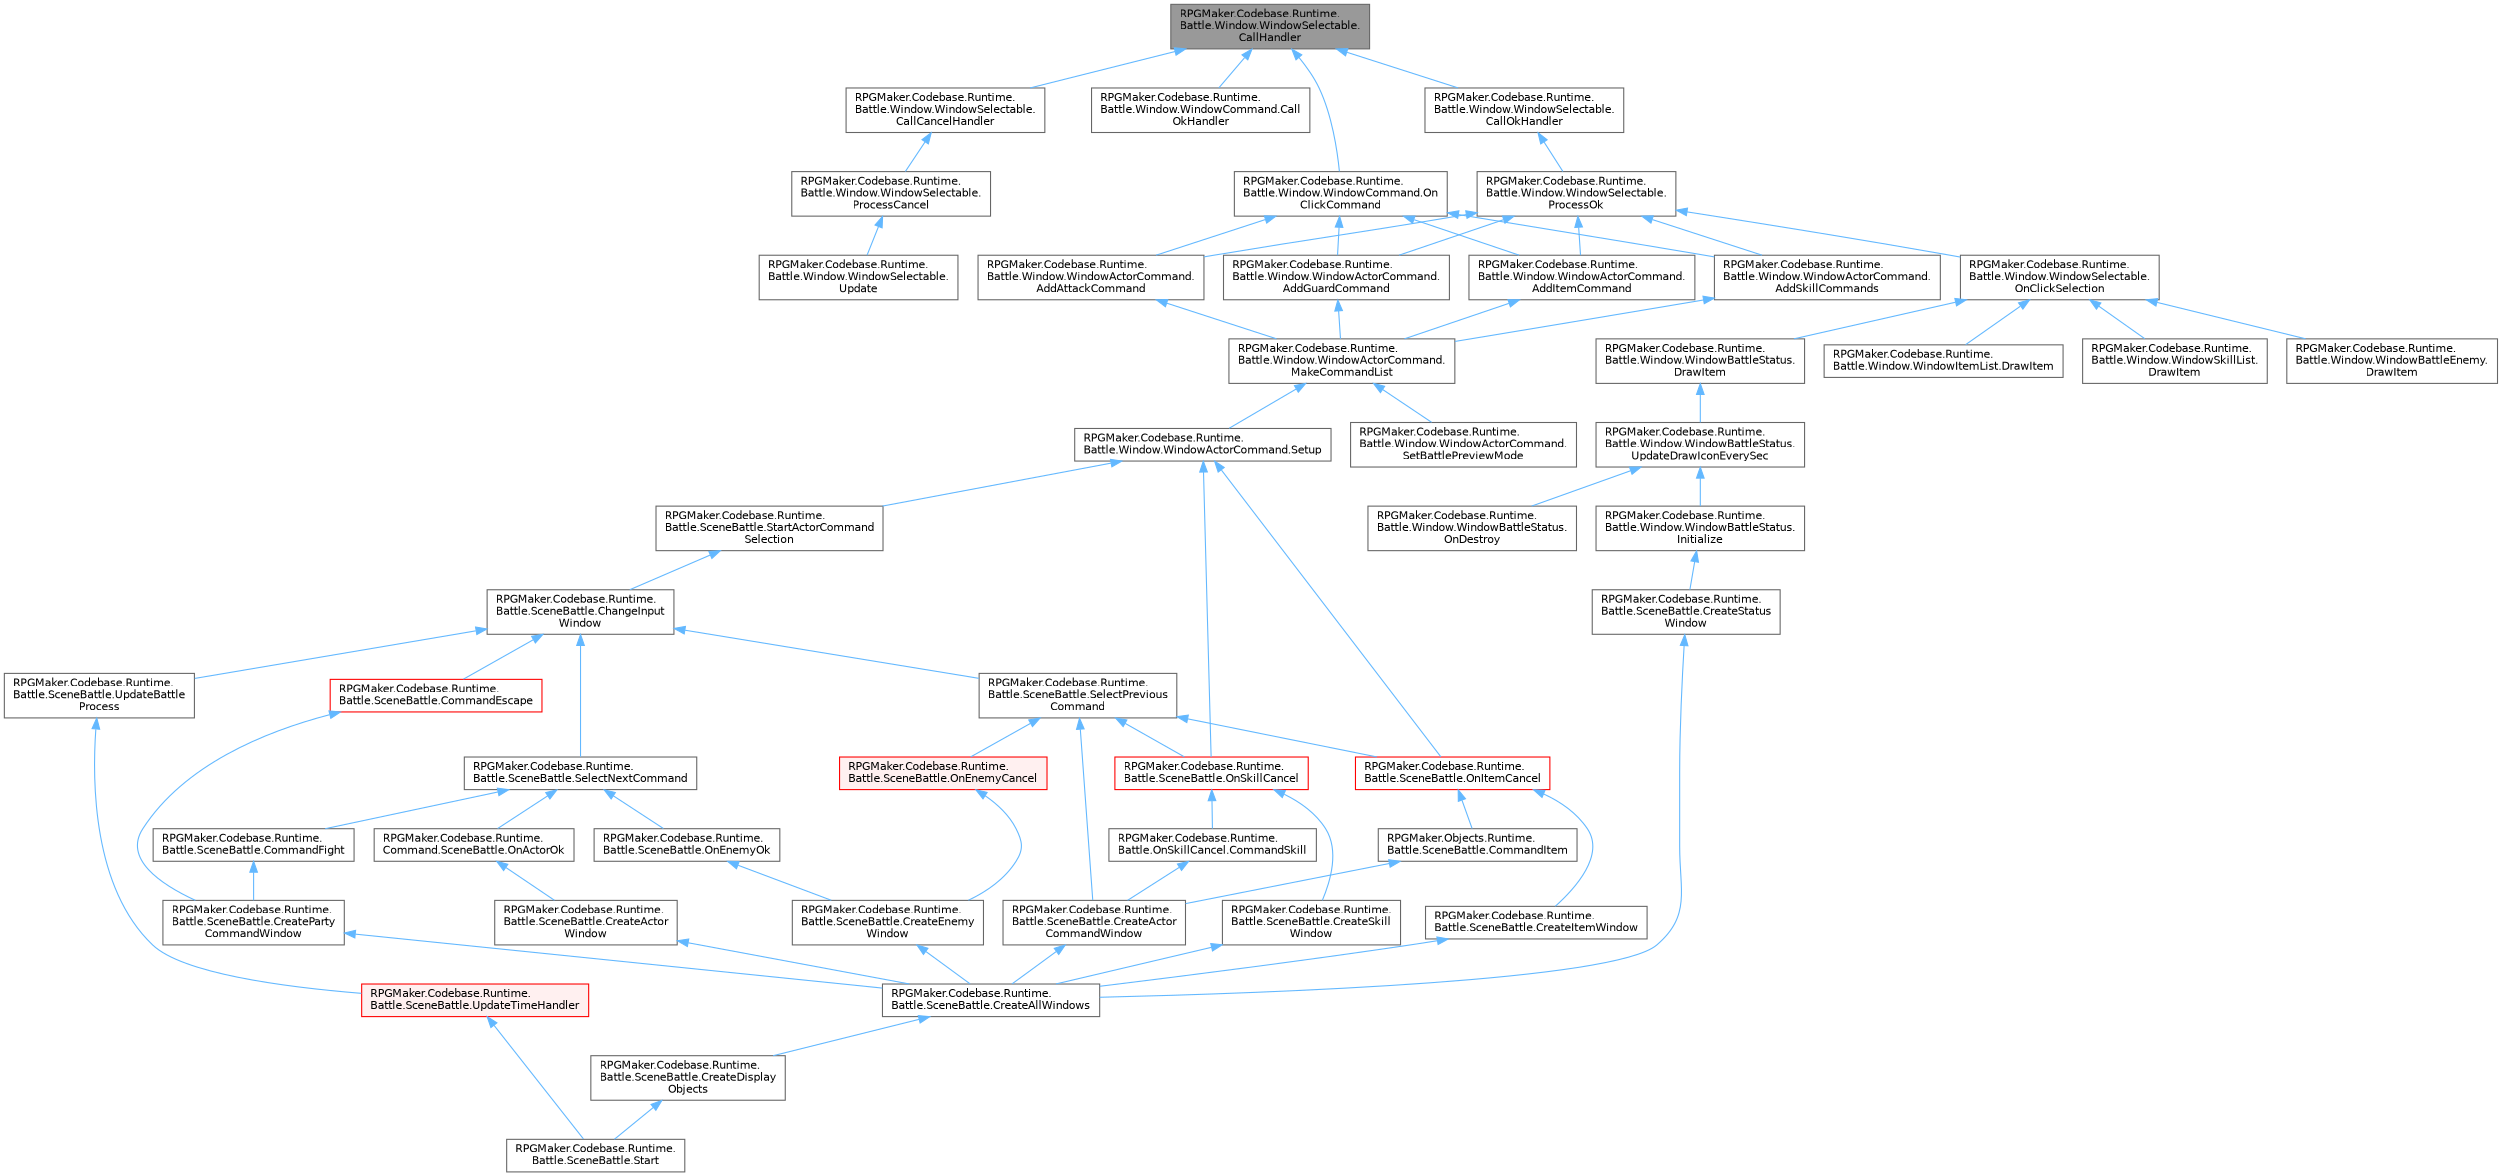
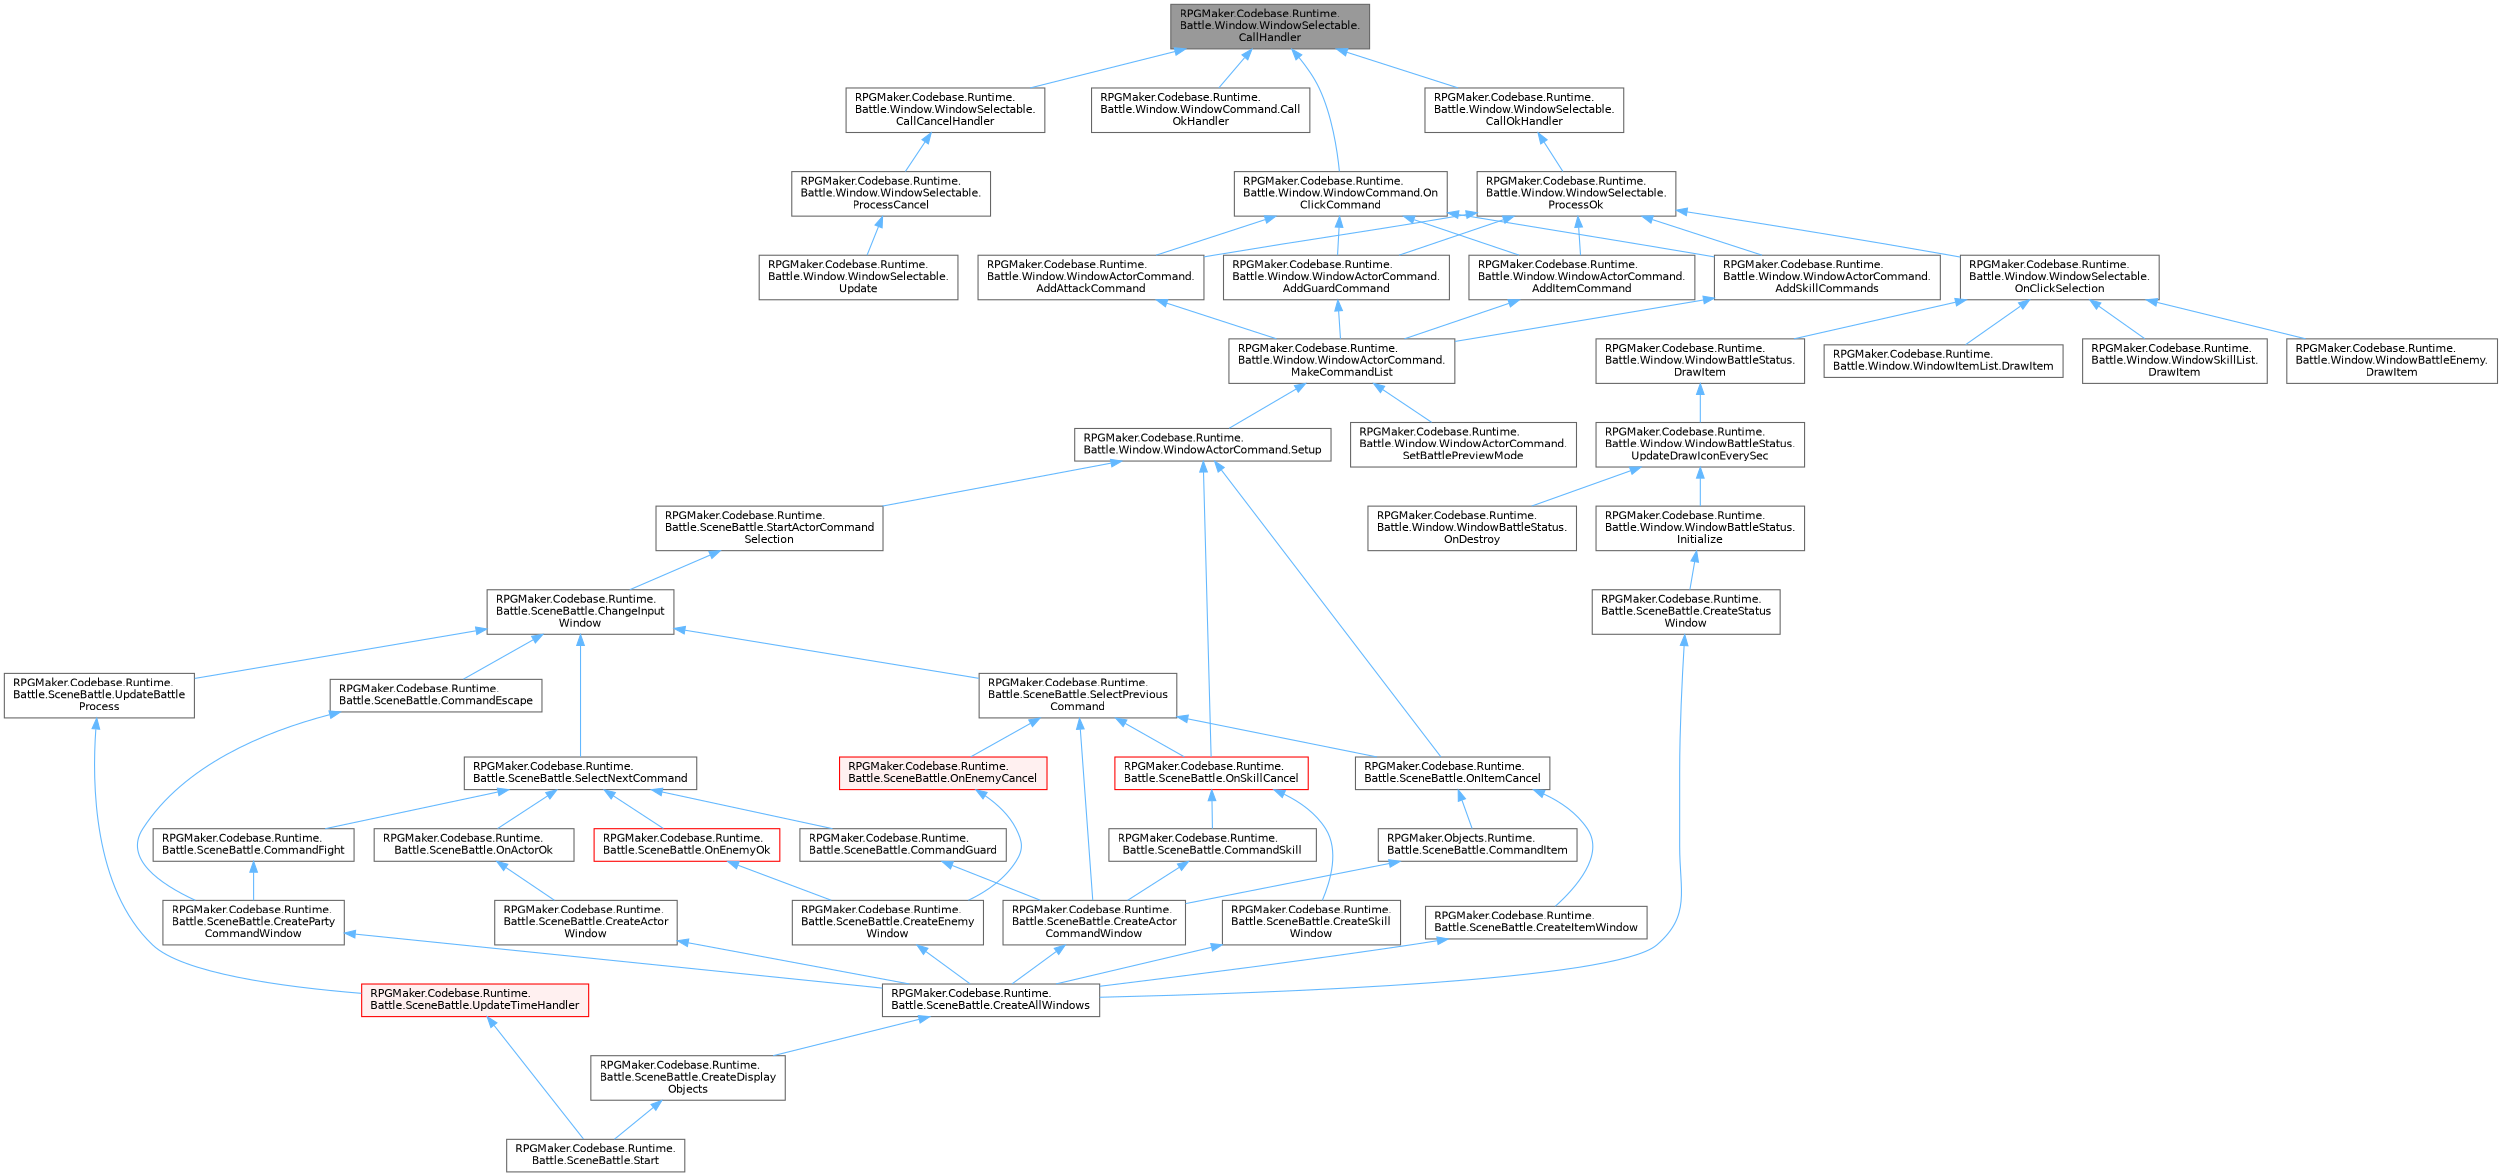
  digraph {
    rankdir=TB
    node [color=grey40 fillcolor=white fontname=Helvetica fontsize=10 shape=box style=filled]
    edge [color=steelblue1 dir=back fontname=Helvetica fontsize=10 labelfontname=Helvetica labelfontsize=10 style=solid]
    n1 [color=gray40 fillcolor=grey60 fontcolor=black height=0.2 label="RPGMaker.Codebase.Runtime.\lBattle.Window.WindowSelectable.\lCallHandler" width=0.4]
    n2 [height=0.2 label="RPGMaker.Codebase.Runtime.\lBattle.Window.WindowSelectable.\lCallCancelHandler" width=0.4]
    n3 [height=0.2 label="RPGMaker.Codebase.Runtime.\lBattle.Window.WindowCommand.Call\lOkHandler" width=0.4]
    n4 [height=0.2 label="RPGMaker.Codebase.Runtime.\lBattle.Window.WindowSelectable.\lCallOkHandler" width=0.4]
    n5 [height=0.2 label="RPGMaker.Codebase.Runtime.\lBattle.Window.WindowCommand.On\lClickCommand" width=0.4]
    n6 [height=0.2 label="RPGMaker.Codebase.Runtime.\lBattle.Window.WindowSelectable.\lProcessCancel" width=0.4]
    n7 [height=0.2 label="RPGMaker.Codebase.Runtime.\lBattle.Window.WindowSelectable.\lProcessOk" width=0.4]
    n8 [height=0.2 label="RPGMaker.Codebase.Runtime.\lBattle.Window.WindowActorCommand.\lAddAttackCommand" width=0.4]
    n9 [height=0.2 label="RPGMaker.Codebase.Runtime.\lBattle.Window.WindowActorCommand.\lAddGuardCommand" width=0.4]
    n10 [height=0.2 label="RPGMaker.Codebase.Runtime.\lBattle.Window.WindowActorCommand.\lAddItemCommand" width=0.4]
    n11 [height=0.2 label="RPGMaker.Codebase.Runtime.\lBattle.Window.WindowActorCommand.\lAddSkillCommands" width=0.4]
    n12 [height=0.2 label="RPGMaker.Codebase.Runtime.\lBattle.Window.WindowSelectable.\lUpdate" width=0.4]
    n13 [height=0.2 label="RPGMaker.Codebase.Runtime.\lBattle.Window.WindowSelectable.\lOnClickSelection" width=0.4]
    n14 [height=0.2 label="RPGMaker.Codebase.Runtime.\lBattle.Window.WindowActorCommand.\lMakeCommandList" width=0.4]
    n15 [height=0.2 label="RPGMaker.Codebase.Runtime.\lBattle.Window.WindowBattleEnemy.\lDrawItem" width=0.4]
    n16 [height=0.2 label="RPGMaker.Codebase.Runtime.\lBattle.Window.WindowBattleStatus.\lDrawItem" width=0.4]
    n17 [height=0.2 label="RPGMaker.Codebase.Runtime.\lBattle.Window.WindowItemList.DrawItem" width=0.4]
    n18 [height=0.2 label="RPGMaker.Codebase.Runtime.\lBattle.Window.WindowSkillList.\lDrawItem" width=0.4]
    n19 [height=0.2 label="RPGMaker.Codebase.Runtime.\lBattle.Window.WindowActorCommand.\lSetBattlePreviewMode" width=0.4]
    n20 [height=0.2 label="RPGMaker.Codebase.Runtime.\lBattle.Window.WindowActorCommand.Setup" width=0.4]
-   n21 [color=red height=0.2 label="RPGMaker.Codebase.Runtime.\lBattle.SceneBattle.OnItemCancel" width=0.4]
+   n21 [height=0.2 label="RPGMaker.Codebase.Runtime.\lBattle.SceneBattle.OnItemCancel" width=0.4]
    n22 [color=red height=0.2 label="RPGMaker.Codebase.Runtime.\lBattle.SceneBattle.OnSkillCancel" width=0.4]
    n23 [height=0.2 label="RPGMaker.Codebase.Runtime.\lBattle.SceneBattle.StartActorCommand\lSelection" width=0.4]
    n24 [height=0.2 label="RPGMaker.Objects.Runtime.\lBattle.SceneBattle.CommandItem" width=0.4]
    n25 [height=0.2 label="RPGMaker.Codebase.Runtime.\lBattle.SceneBattle.CreateItemWindow" width=0.4]
-   n26 [height=0.2 label="RPGMaker.Codebase.Runtime.\lBattle.OnSkillCancel.CommandSkill" width=0.4]
+   n26 [height=0.2 label="RPGMaker.Codebase.Runtime.\lBattle.SceneBattle.CommandSkill" width=0.4]
    n27 [height=0.2 label="RPGMaker.Codebase.Runtime.\lBattle.SceneBattle.CreateSkill\lWindow" width=0.4]
    n28 [height=0.2 label="RPGMaker.Codebase.Runtime.\lBattle.SceneBattle.ChangeInput\lWindow" width=0.4]
    n29 [height=0.2 label="RPGMaker.Codebase.Runtime.\lBattle.SceneBattle.CreateActor\lCommandWindow" width=0.4]
    n30 [height=0.2 label="RPGMaker.Codebase.Runtime.\lBattle.SceneBattle.CreateAllWindows" width=0.4]
    n31 [height=0.2 label="RPGMaker.Codebase.Runtime.\lBattle.SceneBattle.CreateDisplay\lObjects" width=0.4]
    n32 [height=0.2 label="RPGMaker.Codebase.Runtime.\lBattle.SceneBattle.Start" width=0.4]
-   n33 [color=red height=0.2 label="RPGMaker.Codebase.Runtime.\lBattle.SceneBattle.CommandEscape" width=0.4]
+   n33 [height=0.2 label="RPGMaker.Codebase.Runtime.\lBattle.SceneBattle.CommandEscape" width=0.4]
    n34 [height=0.2 label="RPGMaker.Codebase.Runtime.\lBattle.SceneBattle.SelectNextCommand" width=0.4]
    n35 [height=0.2 label="RPGMaker.Codebase.Runtime.\lBattle.SceneBattle.SelectPrevious\lCommand" width=0.4]
    n36 [height=0.2 label="RPGMaker.Codebase.Runtime.\lBattle.SceneBattle.UpdateBattle\lProcess" width=0.4]
    n37 [height=0.2 label="RPGMaker.Codebase.Runtime.\lBattle.SceneBattle.CreateParty\lCommandWindow" width=0.4]
    n38 [height=0.2 label="RPGMaker.Codebase.Runtime.\lBattle.SceneBattle.CommandFight" width=0.4]
-   n40 [height=0.2 label="RPGMaker.Codebase.Runtime.\lCommand.SceneBattle.OnActorOk" width=0.4]
-   n41 [height=0.2 label="RPGMaker.Codebase.Runtime.\lBattle.SceneBattle.OnEnemyOk" width=0.4]
+   n39 [height=0.2 label="RPGMaker.Codebase.Runtime.\lBattle.SceneBattle.CommandGuard" width=0.4]
+   n40 [height=0.2 label="RPGMaker.Codebase.Runtime.\lBattle.SceneBattle.OnActorOk" width=0.4]
+   n41 [color=red height=0.2 label="RPGMaker.Codebase.Runtime.\lBattle.SceneBattle.OnEnemyOk" width=0.4]
    n42 [color=red fillcolor="#FFF0F0" height=0.2 label="RPGMaker.Codebase.Runtime.\lBattle.SceneBattle.OnEnemyCancel" width=0.4]
    n43 [color=red fillcolor="#FFF0F0" height=0.2 label="RPGMaker.Codebase.Runtime.\lBattle.SceneBattle.UpdateTimeHandler" width=0.4]
    n44 [height=0.2 label="RPGMaker.Codebase.Runtime.\lBattle.SceneBattle.CreateActor\lWindow" width=0.4]
    n45 [height=0.2 label="RPGMaker.Codebase.Runtime.\lBattle.SceneBattle.CreateEnemy\lWindow" width=0.4]
    n46 [height=0.2 label="RPGMaker.Codebase.Runtime.\lBattle.Window.WindowBattleStatus.\lUpdateDrawIconEverySec" width=0.4]
    n47 [height=0.2 label="RPGMaker.Codebase.Runtime.\lBattle.Window.WindowBattleStatus.\lInitialize" width=0.4]
    n48 [height=0.2 label="RPGMaker.Codebase.Runtime.\lBattle.Window.WindowBattleStatus.\lOnDestroy" width=0.4]
    n49 [height=0.2 label="RPGMaker.Codebase.Runtime.\lBattle.SceneBattle.CreateStatus\lWindow" width=0.4]
    n1 -> n2
    n1 -> n3
    n1 -> n4
    n1 -> n5
    n2 -> n6
    n4 -> n7
    n5 -> n8
    n5 -> n9
    n5 -> n10
    n5 -> n11
    n6 -> n12
    n7 -> n8
    n7 -> n9
    n7 -> n10
    n7 -> n11
    n7 -> n13
    n8 -> n14
    n9 -> n14
    n10 -> n14
    n11 -> n14
    n13 -> n15
    n13 -> n16
    n13 -> n17
    n13 -> n18
    n14 -> n19
    n14 -> n20
    n16 -> n46
    n20 -> n21
    n20 -> n22
    n20 -> n23
    n21 -> n24
    n21 -> n25
    n22 -> n26
    n22 -> n27
    n23 -> n28
    n24 -> n29
    n25 -> n30
    n26 -> n29
    n27 -> n30
    n28 -> n33
    n28 -> n34
    n28 -> n35
    n28 -> n36
    n29 -> n30
    n30 -> n31
    n31 -> n32
    n33 -> n37
    n34 -> n38
+   n34 -> n39
    n34 -> n40
    n34 -> n41
    n35 -> n21
    n35 -> n22
    n35 -> n29
    n35 -> n42
    n36 -> n43
    n37 -> n30
    n38 -> n37
+   n39 -> n29
    n40 -> n44
    n41 -> n45
    n42 -> n45
    n43 -> n32
    n44 -> n30
    n45 -> n30
    n46 -> n47
    n46 -> n48
    n47 -> n49
    n49 -> n30
  }
